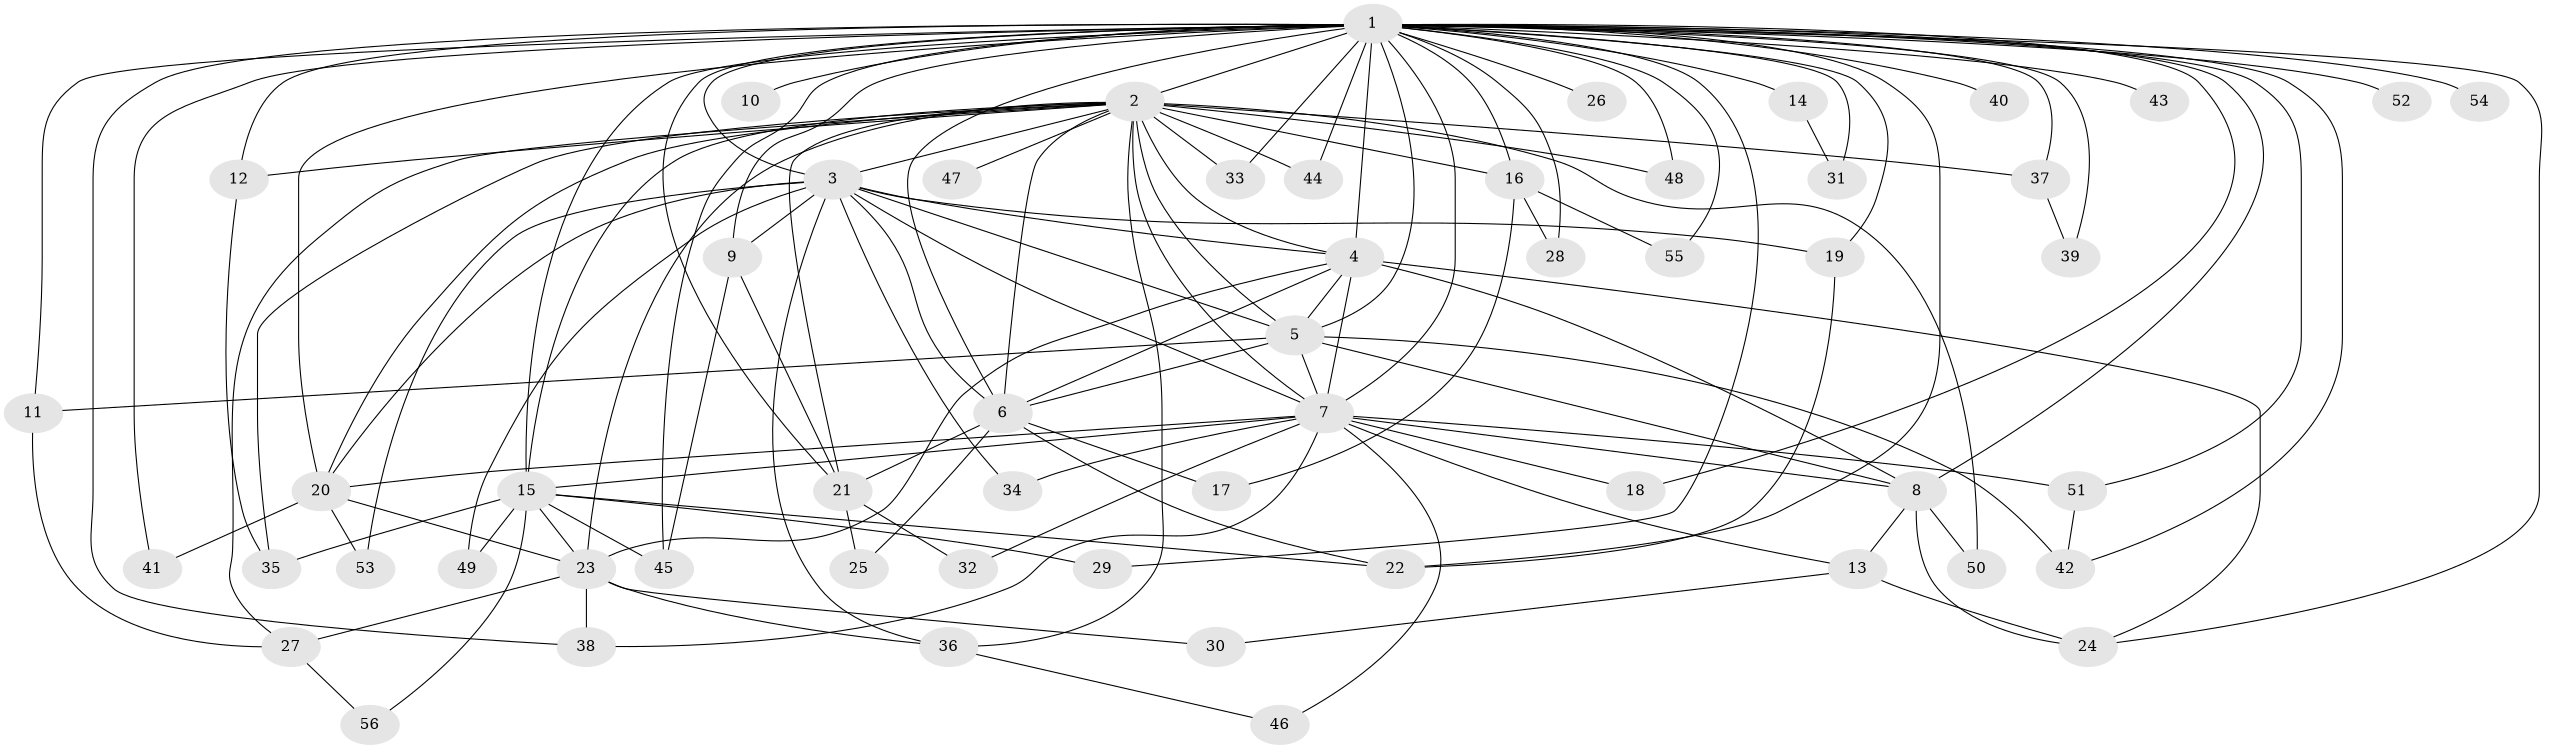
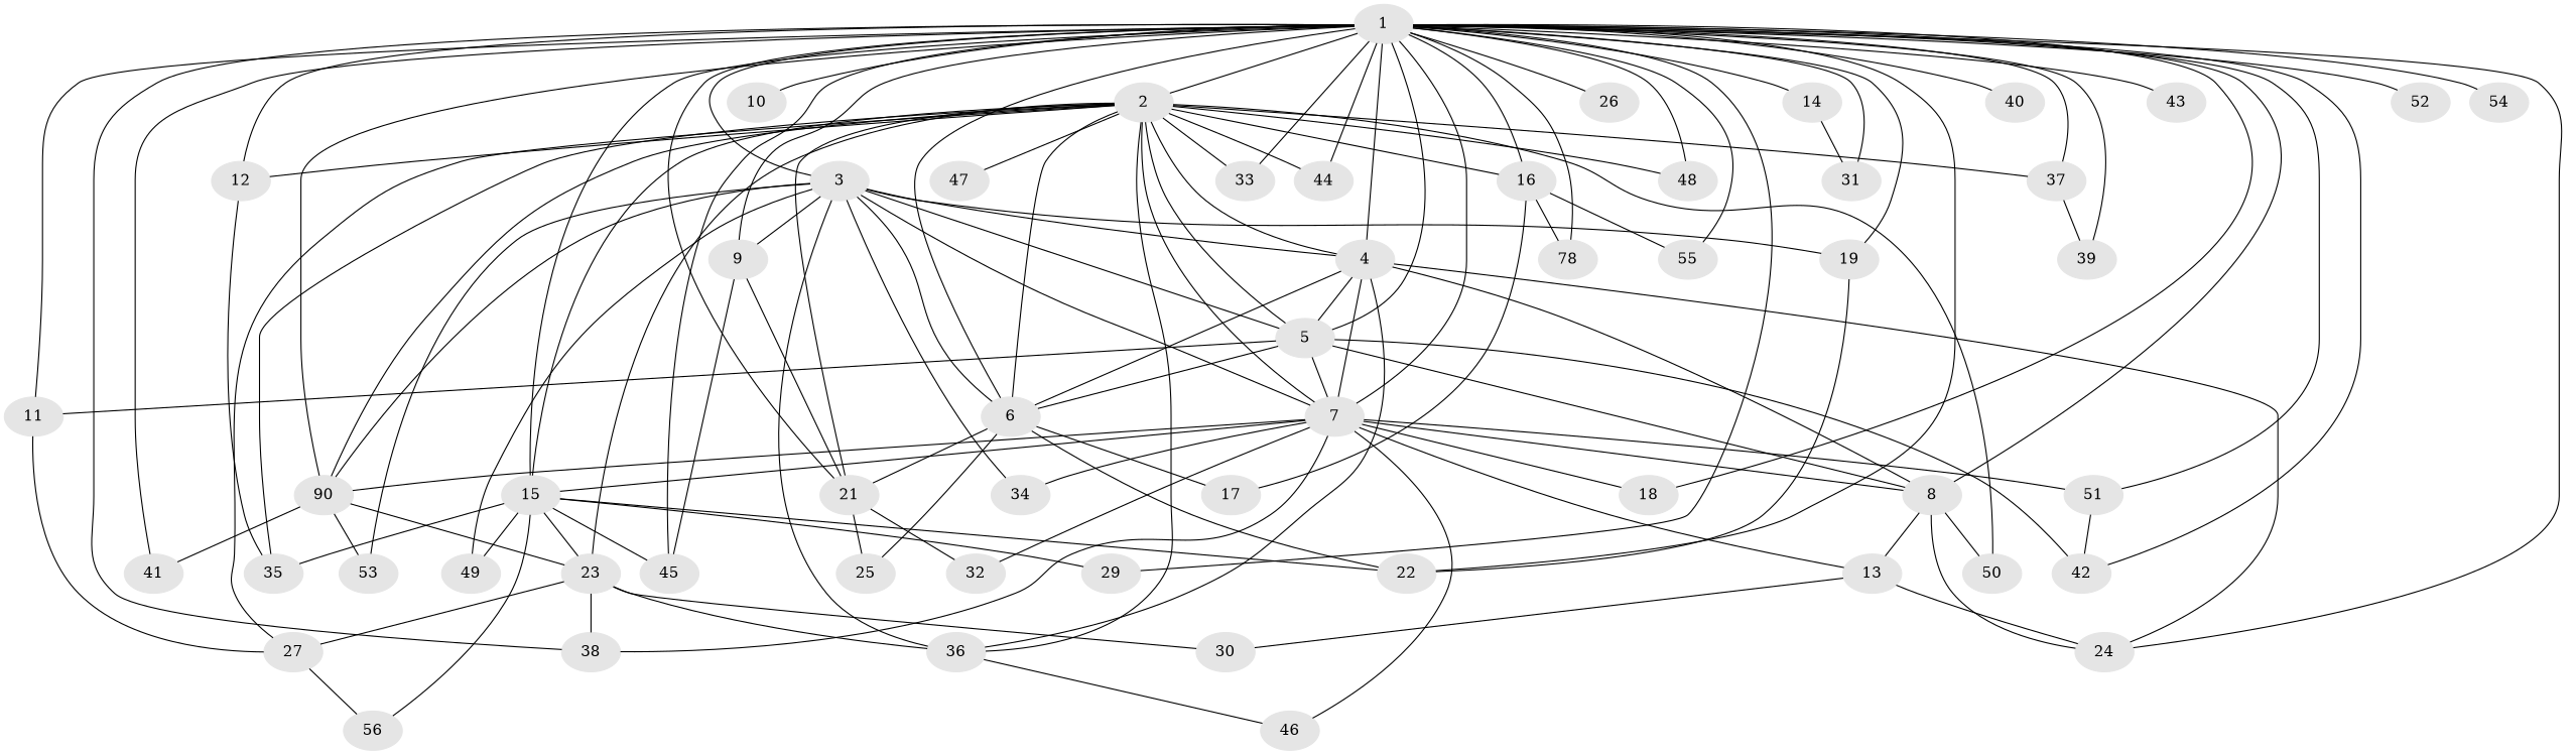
  graph {
    node [color=gray90 style=filled]
    edge [weight=1.0]
    1
    2
    3
    4
    5
    6
    7
    8
    9
    10
    11
    12
    14
    15
    16
    18
    19
-   20
+   20 [label=90]
    21
    22
    24
    26
-   28
+   28 [label=78]
    29
    31
    33
    37
    38
    39
    40
    41
    42
    43
    44
    45
    48
    51
    52
    54
    55
    23
    27
    35
    36
    47
    50
    34
    49
    53
    17
    25
    13
    32
    46
    56
    30
    1 -- 2 [weight=6.0]
    1 -- 3 [weight=6.0]
    1 -- 4 [weight=19.0]
    1 -- 5 [weight=3.0]
    1 -- 6 [weight=4.0]
    1 -- 7 [weight=3.0]
    1 -- 8 [weight=2.0]
    1 -- 9 [weight=2.0]
    1 -- 10
    1 -- 11
    1 -- 12
    1 -- 14
    1 -- 15 [weight=4.0]
    1 -- 16
    1 -- 18
    1 -- 19
    1 -- 20 [weight=2.0]
    1 -- 21 [weight=3.0]
    1 -- 22
    1 -- 24
    1 -- 26
    1 -- 28
    1 -- 29
    1 -- 31
    1 -- 33
    1 -- 37 [weight=2.0]
    1 -- 38
    1 -- 39
    1 -- 40 [weight=2.0]
    1 -- 41
    1 -- 42
    1 -- 43 [weight=2.0]
    1 -- 44
    1 -- 45
    1 -- 48
    1 -- 51
    1 -- 52 [weight=2.0]
    1 -- 54 [weight=2.0]
    1 -- 55
-   2 -- 3 [weight=2.0]
    2 -- 4
    2 -- 5 [weight=2.0]
    2 -- 6
    2 -- 7
    2 -- 12
    2 -- 15
    2 -- 16
    2 -- 20
    2 -- 21 [weight=2.0]
    2 -- 33
    2 -- 37
    2 -- 44
    2 -- 48
    2 -- 23
    2 -- 27
    2 -- 35
    2 -- 36
    2 -- 47
    2 -- 50
    3 -- 4 [weight=2.0]
    3 -- 5 [weight=3.0]
    3 -- 6 [weight=2.0]
    3 -- 7 [weight=3.0]
    3 -- 9 [weight=3.0]
    3 -- 19
    3 -- 20
    3 -- 36
    3 -- 34
    3 -- 49
    3 -- 53
    4 -- 5
    4 -- 6 [weight=2.0]
    4 -- 7 [weight=2.0]
    4 -- 8
    4 -- 24
-   4 -- 23
+   4 -- 36
    5 -- 6
    5 -- 7
    5 -- 8 [weight=2.0]
    5 -- 11 [weight=2.0]
    5 -- 42 [weight=2.0]
    6 -- 21
    6 -- 22
    6 -- 17
    6 -- 25
    7 -- 8
    7 -- 15
    7 -- 18
    7 -- 20
    7 -- 38
    7 -- 51
    7 -- 34
    7 -- 13
    7 -- 32
    7 -- 46
    8 -- 24
    8 -- 50
    8 -- 13 [weight=2.0]
    9 -- 21
    9 -- 45
    11 -- 27
    12 -- 35
    14 -- 31
    15 -- 22
    15 -- 29
    15 -- 45
    15 -- 23
    15 -- 35
    15 -- 49
    15 -- 56
    16 -- 28 [weight=2.0]
    16 -- 55
    16 -- 17
    19 -- 22
    20 -- 41
    20 -- 23
    20 -- 53
    21 -- 25
    21 -- 32
    37 -- 39
    51 -- 42
    23 -- 38
    23 -- 27
    23 -- 36 [weight=2.0]
    23 -- 30
    27 -- 56
    36 -- 46
    13 -- 24
    13 -- 30
  }
